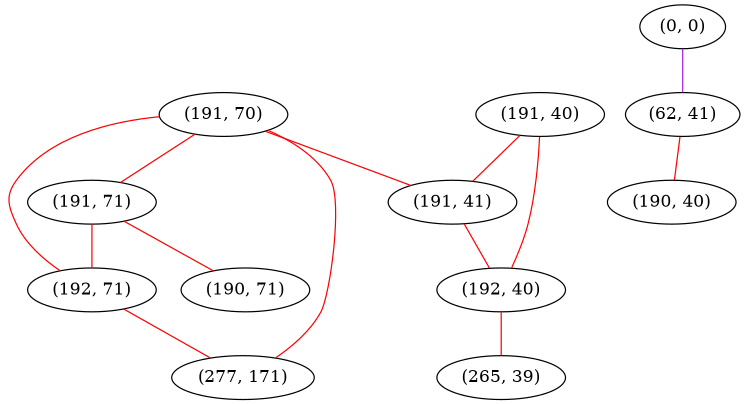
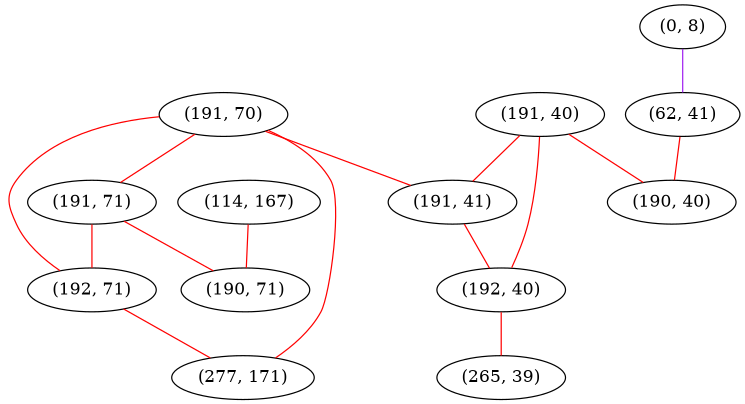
  graph {
    edge [color=red weight=1]
    "(191, 70)"
    "(191, 71)"
    "(191, 41)"
    "(192, 71)"
    "(277, 171)"
    "(190, 71)"
    "(192, 40)"
-   "(0, 0)"
+   "(0, 0)" [label="(0, 8)"]
    "(62, 41)"
    "(190, 40)"
    "(191, 40)"
    "(265, 39)"
+   "(114, 167)"
    "(191, 70)" -- "(191, 71)"
    "(191, 70)" -- "(191, 41)"
    "(191, 70)" -- "(192, 71)"
    "(191, 70)" -- "(277, 171)"
    "(191, 71)" -- "(192, 71)"
    "(191, 71)" -- "(190, 71)"
    "(191, 41)" -- "(192, 40)"
    "(192, 71)" -- "(277, 171)"
    "(192, 40)" -- "(265, 39)"
    "(0, 0)" -- "(62, 41)" [color=purple weight=4]
    "(62, 41)" -- "(190, 40)"
    "(191, 40)" -- "(191, 41)"
    "(191, 40)" -- "(192, 40)"
+   "(191, 40)" -- "(190, 40)"
+   "(114, 167)" -- "(190, 71)"
  }
